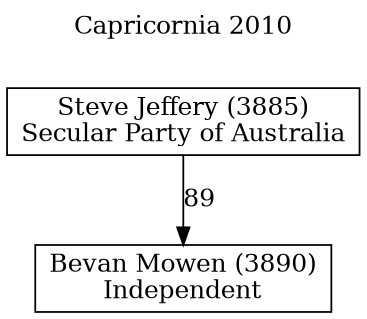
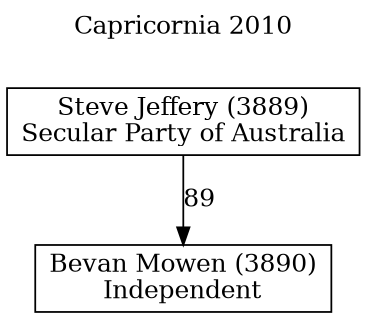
  digraph {
    label="Capricornia 2010"
    labelloc=t
    mclimit=10
    node [shape=box]
    n1 [label="Bevan Mowen (3890)\nIndependent"]
-   n2 [label="Steve Jeffery (3885)\nSecular Party of Australia"]
+   n2 [label="Steve Jeffery (3889)\nSecular Party of Australia"]
    n2 -> n1 [label=89]
  }
